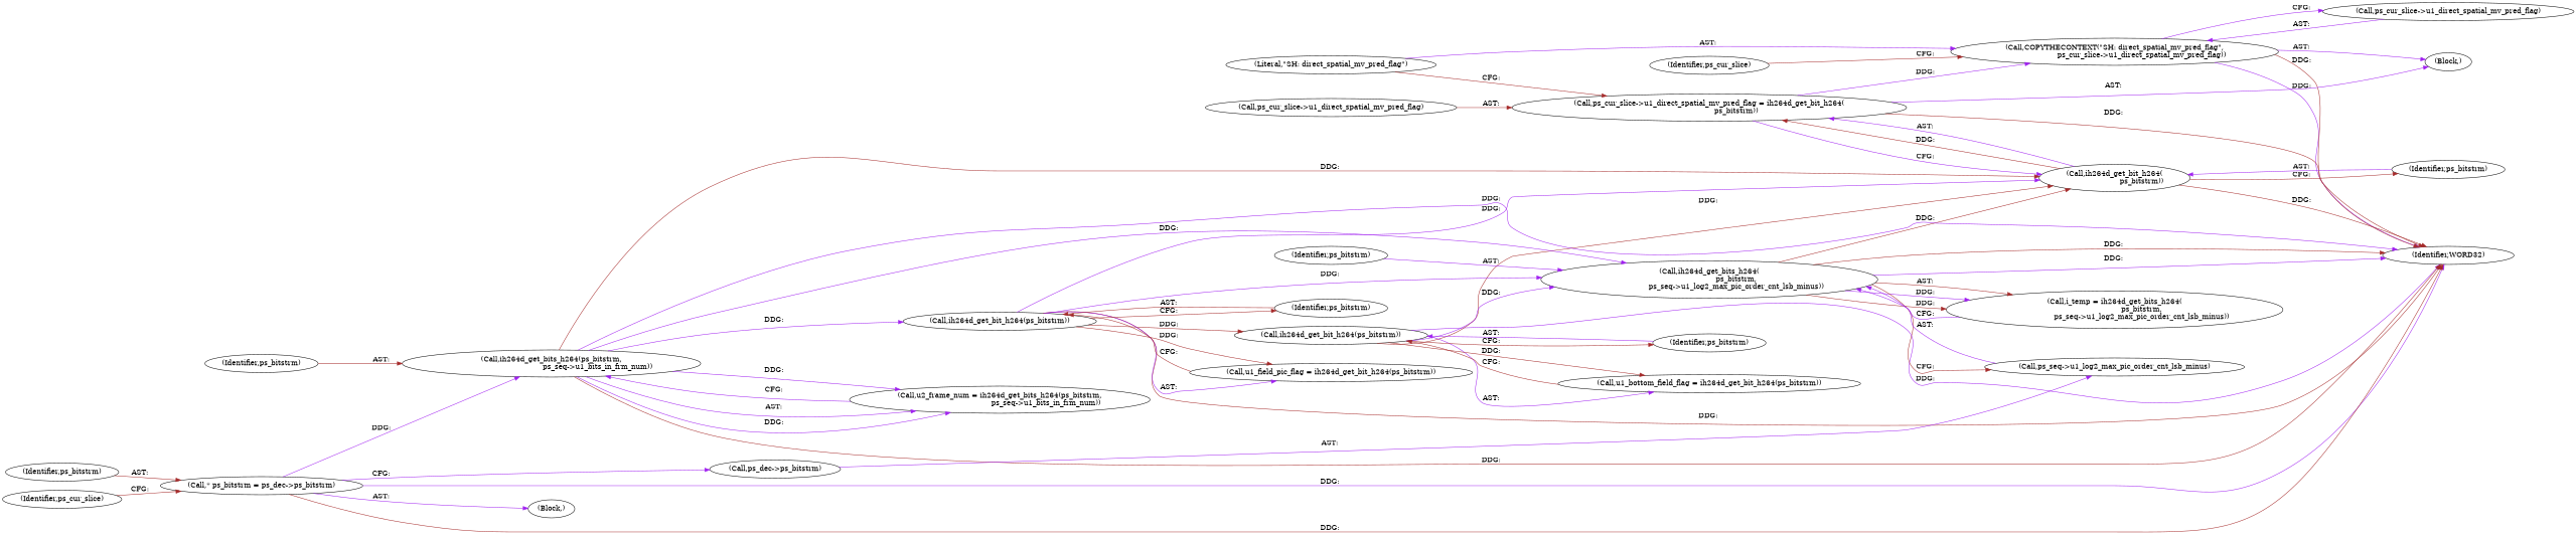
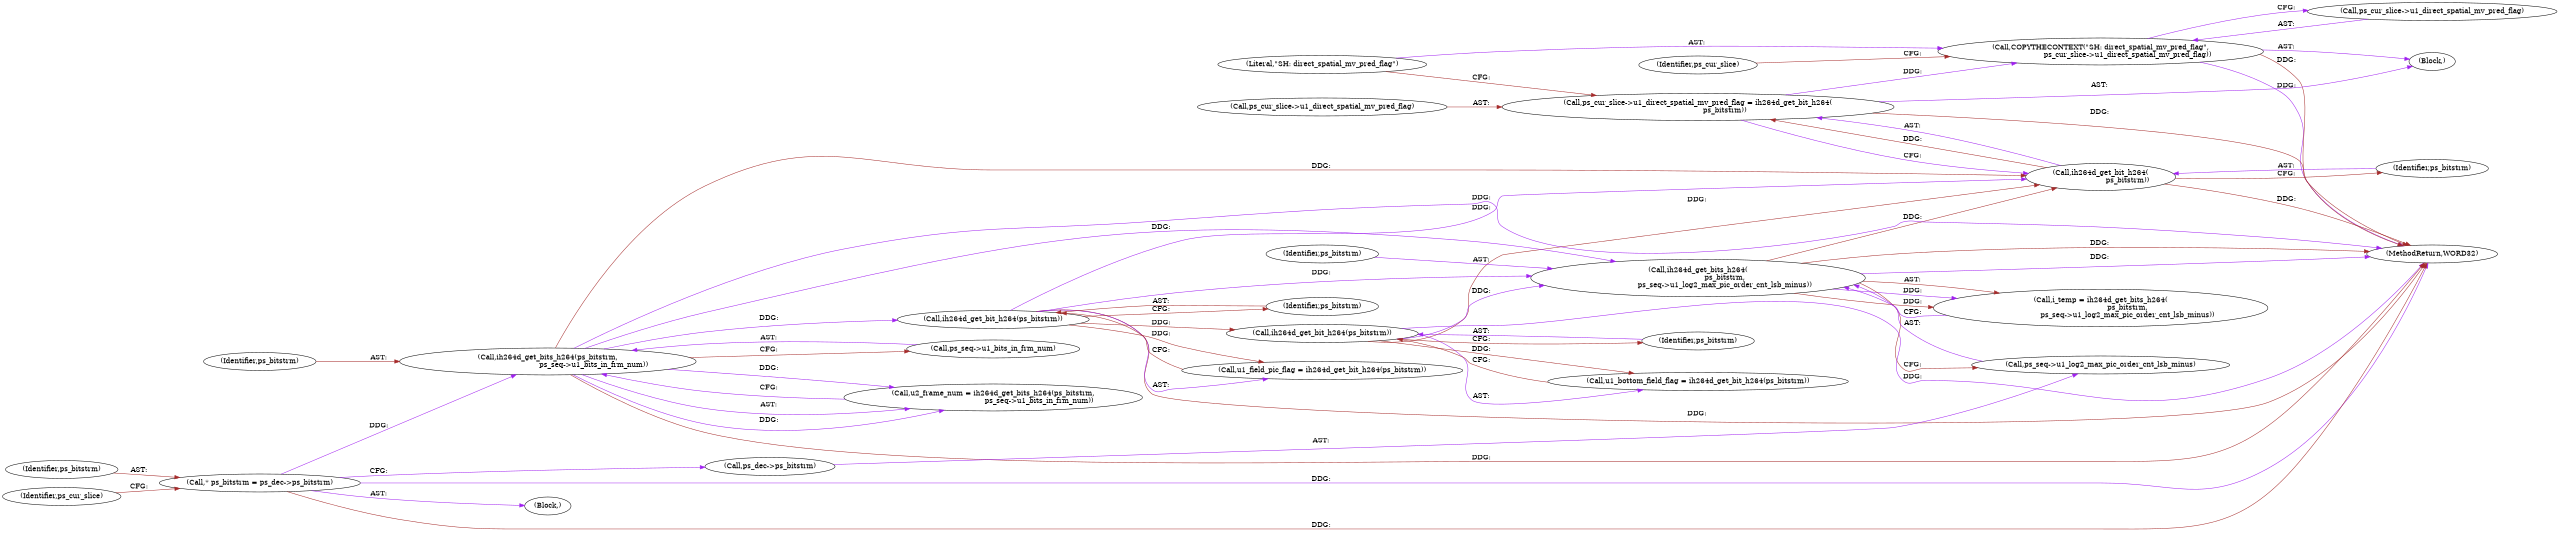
  digraph {
    rankdir=LR
    edge [color=purple]
    n1 [label="(Call,COPYTHECONTEXT(\"SH: direct_spatial_mv_pred_flag\",\n                        ps_cur_slice->u1_direct_spatial_mv_pred_flag))"]
    n2 [label="(Block,)"]
    n3 [label="(Call,ps_cur_slice->u1_direct_spatial_mv_pred_flag)"]
-   n4 [label="(Identifier,WORD32)"]
+   n4 [label="(MethodReturn,WORD32)"]
    n5 [label="(Call,ps_cur_slice->u1_direct_spatial_mv_pred_flag = ih264d_get_bit_h264(\n                        ps_bitstrm))"]
    n6 [label="(Call,ih264d_get_bit_h264(\n                        ps_bitstrm))"]
    n7 [label="(Identifier,ps_bitstrm)"]
    n8 [label="(Call,ih264d_get_bits_h264(\n                        ps_bitstrm,\n                        ps_seq->u1_log2_max_pic_order_cnt_lsb_minus))"]
    n9 [label="(Call,i_temp = ih264d_get_bits_h264(\n                        ps_bitstrm,\n                        ps_seq->u1_log2_max_pic_order_cnt_lsb_minus))"]
    n10 [label="(Call,ps_seq->u1_log2_max_pic_order_cnt_lsb_minus)"]
    n11 [label="(Call,ih264d_get_bit_h264(ps_bitstrm))"]
    n12 [label="(Call,u1_bottom_field_flag = ih264d_get_bit_h264(ps_bitstrm))"]
    n13 [label="(Identifier,ps_bitstrm)"]
    n14 [label="(Call,ih264d_get_bit_h264(ps_bitstrm))"]
    n15 [label="(Call,u1_field_pic_flag = ih264d_get_bit_h264(ps_bitstrm))"]
    n16 [label="(Identifier,ps_bitstrm)"]
    n17 [label="(Call,ih264d_get_bits_h264(ps_bitstrm,\n                                         ps_seq->u1_bits_in_frm_num))"]
    n18 [label="(Call,u2_frame_num = ih264d_get_bits_h264(ps_bitstrm,\n                                         ps_seq->u1_bits_in_frm_num))"]
+   n19 [label="(Call,ps_seq->u1_bits_in_frm_num)"]
    n20 [label="(Call,* ps_bitstrm = ps_dec->ps_bitstrm)"]
    n21 [label="(Block,)"]
    n22 [label="(Call,ps_dec->ps_bitstrm)"]
    n23 [label="(Literal,\"SH: direct_spatial_mv_pred_flag\")"]
    n24 [label="(Identifier,ps_bitstrm)"]
    n25 [label="(Identifier,ps_bitstrm)"]
    n26 [label="(Identifier,ps_cur_slice)"]
    n27 [label="(Identifier,ps_cur_slice)"]
    n28 [label="(Call,ps_cur_slice->u1_direct_spatial_mv_pred_flag)"]
    n29 [label="(Identifier,ps_bitstrm)"]
    n1 -> n2 [label="AST: "]
    n1 -> n3 [label="CFG: "]
    n1 -> n4 [label="DDG: "]
    n1 -> n4 [color=brown label="DDG: "]
    n3 -> n1 [label="AST: "]
    n5 -> n1 [label="DDG: "]
    n5 -> n2 [label="AST: "]
    n5 -> n4 [color=brown label="DDG: "]
    n5 -> n6 [label="CFG: "]
    n6 -> n4 [color=brown label="DDG: "]
    n6 -> n5 [label="AST: "]
    n6 -> n5 [color=brown label="DDG: "]
    n6 -> n7 [color=brown label="CFG: "]
    n7 -> n6 [label="AST: "]
    n8 -> n4 [color=brown label="DDG: "]
    n8 -> n4 [label="DDG: "]
    n8 -> n6 [color=brown label="DDG: "]
    n8 -> n9 [color=brown label="AST: "]
    n8 -> n9 [label="DDG: "]
    n8 -> n9 [color=brown label="DDG: "]
    n8 -> n10 [color=brown label="CFG: "]
    n9 -> n8 [label="CFG: "]
    n10 -> n8 [label="AST: "]
    n11 -> n4 [label="DDG: "]
    n11 -> n6 [color=brown label="DDG: "]
    n11 -> n8 [label="DDG: "]
    n11 -> n12 [label="AST: "]
    n11 -> n12 [color=brown label="DDG: "]
    n11 -> n13 [color=brown label="CFG: "]
    n12 -> n11 [color=brown label="CFG: "]
    n13 -> n11 [label="AST: "]
    n14 -> n4 [color=brown label="DDG: "]
    n14 -> n6 [label="DDG: "]
    n14 -> n8 [label="DDG: "]
    n14 -> n11 [color=brown label="DDG: "]
    n14 -> n15 [label="AST: "]
    n14 -> n15 [color=brown label="DDG: "]
    n14 -> n16 [color=brown label="CFG: "]
    n15 -> n14 [color=brown label="CFG: "]
    n16 -> n14 [color=brown label="AST: "]
    n17 -> n4 [color=brown label="DDG: "]
    n17 -> n4 [label="DDG: "]
    n17 -> n6 [color=brown label="DDG: "]
    n17 -> n8 [label="DDG: "]
    n17 -> n14 [label="DDG: "]
    n17 -> n18 [label="AST: "]
    n17 -> n18 [label="DDG: "]
    n17 -> n18 [label="DDG: "]
+   n17 -> n19 [color=brown label="CFG: "]
    n18 -> n17 [label="CFG: "]
+   n19 -> n17 [label="AST: "]
    n20 -> n4 [label="DDG: "]
    n20 -> n4 [color=brown label="DDG: "]
    n20 -> n17 [label="DDG: "]
    n20 -> n21 [label="AST: "]
    n20 -> n22 [label="CFG: "]
    n22 -> n10 [label="AST: "]
    n23 -> n1 [label="AST: "]
    n23 -> n5 [color=brown label="CFG: "]
    n24 -> n17 [color=brown label="AST: "]
    n25 -> n20 [color=brown label="AST: "]
    n26 -> n1 [color=brown label="CFG: "]
    n27 -> n20 [color=brown label="CFG: "]
    n28 -> n5 [color=brown label="AST: "]
    n29 -> n8 [label="AST: "]
  }
